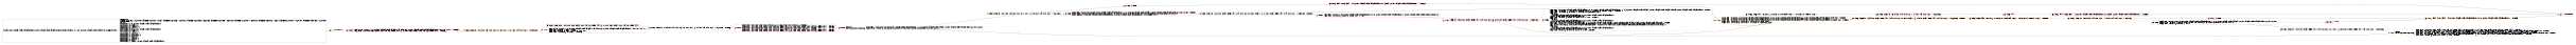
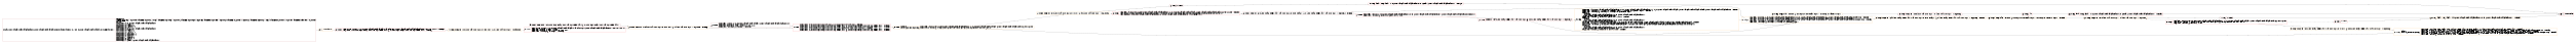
  digraph {
    fontname="DejaVu Sans Mono"
    rankdir=LR
    node [color=darkorange fontname="DejaVu Sans Mono" shape=record]
    edge [arrowhead=onormal fontname="DejaVu Sans Mono"]
    n1 [label="{34\:\ ?|MTH_ENTER_BLOCK\l}"]
    n2 [color=red label="{36\:\ 0x0000|0x0000: INVOKE  (r0 I:int) = (r14 I:androidx.viewpager.widget.ViewPager) type: DIRECT call: androidx.viewpager.widget.ViewPager.getClientWidth():int A[MD:():int (m)] (LINE:2363)\l0x0004: CONST  (r1 I:??[int, float, boolean, short, byte, char, OBJECT, ARRAY]) = (0 ??[int, float, boolean, short, byte, char, OBJECT, ARRAY])  (LINE:2364)\l}"]
    n3 [label="{37\:\ 0x0005|0x0005: IF  (r0 I:??[int, byte, short, char] A[D('width' int)]) \<= (0 ??[int, byte, short, char])  \-\> B:39:0x000f \l}"]
    n4 [color=red label="{38\:\ 0x0007|0x0007: INVOKE  (r2 I:int) = (r14 I:androidx.viewpager.widget.ViewPager) type: VIRTUAL call: androidx.viewpager.widget.ViewPager.getScrollX():int A[MD:():int (s)]\l0x000b: CAST (r2 I:float) = (float) (r2 I:int) \l0x000c: CAST (r3 I:float) = (float) (r0 I:int A[D('width' int)]) \l0x000d: ARITH  (r2 I:float) = (r2 I:float) \/ (r3 I:float) \l}"]
    n5 [label="{40\:\ 0x0010|0x0010: IF  (r0 I:??[int, byte, short, char] A[D('width' int)]) \<= (0 ??[int, byte, short, char])  \-\> B:42:0x0017  (LINE:2365)\l}"]
    n6 [color=brown label="{39\:\ 0x000f|0x000f: CONST  (r2 I:??[int, float, boolean, short, byte, char, OBJECT, ARRAY]) = (0 ??[int, float, boolean, short, byte, char, OBJECT, ARRAY]) \l}"]
+   n7 [color=brown label="{41\:\ 0x0012|0x0012: IGET  (r1 I:int) = (r14 I:androidx.viewpager.widget.ViewPager) androidx.viewpager.widget.ViewPager.mPageMargin int \l0x0014: CAST (r1 I:float) = (float) (r1 I:int) \l0x0015: CAST (r3 I:float) = (float) (r0 I:int A[D('width' int)]) \l0x0016: ARITH  (r1 I:float) = (r1 I:float) \/ (r3 I:float) \l}"]
    n8 [color=red label="{42\:\ 0x0017|0x0017: CONST  (r3 I:??[int, float, short, byte, char]) = (\-1 ??[int, float, short, byte, char])  (LINE:2366)\l0x0018: CONST  (r4 I:??[int, float, boolean, short, byte, char, OBJECT, ARRAY]) = (0 ??[int, float, boolean, short, byte, char, OBJECT, ARRAY])  (LINE:2367)\l0x0019: CONST  (r5 I:??[int, float, boolean, short, byte, char, OBJECT, ARRAY]) = (0 ??[int, float, boolean, short, byte, char, OBJECT, ARRAY])  (LINE:2368)\l0x001a: CONST  (r6 I:??[boolean, int, float, short, byte, char]) = (1 ??[boolean, int, float, short, byte, char])  (LINE:2369)\l0x001b: CONST  (r7 I:??[int, float, boolean, short, byte, char, OBJECT, ARRAY]) = (0 ??[int, float, boolean, short, byte, char, OBJECT, ARRAY])  (LINE:2371)\l0x001c: CONST  (r8 I:??[int, float, boolean, short, byte, char, OBJECT, ARRAY]) = (0 ??[int, float, boolean, short, byte, char, OBJECT, ARRAY])  (LINE:2372)\l}"]
    n9 [label="{43\:\ 0x001d|LOOP_START\lLOOP:0: B:43:0x001d\-\>B:61:0x006a\l|0x001d: IGET  (r9 I:java.util.ArrayList\<androidx.viewpager.widget.ViewPager$ItemInfo\>) = (r14 I:androidx.viewpager.widget.ViewPager) androidx.viewpager.widget.ViewPager.mItems java.util.ArrayList \l0x001f: INVOKE  (r9 I:int) = (r9 I:java.util.ArrayList) type: VIRTUAL call: java.util.ArrayList.size():int A[MD:():int (c)]\l}"]
    n10 [label="{44\:\ 0x0023|0x0023: IF  (r8 I:??[int, byte, short, char] A[D('i' int)]) \>= (r9 I:??[int, byte, short, char])  \-\> B:64:0x0075 \l}"]
    n11 [color=red label="{45\:\ 0x0025|0x0025: IGET  (r9 I:java.util.ArrayList\<androidx.viewpager.widget.ViewPager$ItemInfo\>) = (r14 I:androidx.viewpager.widget.ViewPager) androidx.viewpager.widget.ViewPager.mItems java.util.ArrayList  (LINE:2373)\l0x0027: INVOKE  (r9 I:java.lang.Object) = (r9 I:java.util.ArrayList), (r8 I:int A[D('i' int)]) type: VIRTUAL call: java.util.ArrayList.get(int):java.lang.Object A[MD:(int):E (c)]\l0x002b: CHECK_CAST (r9 I:androidx.viewpager.widget.ViewPager$ItemInfo) = (androidx.viewpager.widget.ViewPager$ItemInfo) (r9 I:??[OBJECT, ARRAY]) \l}"]
    n12 [color=brown label="{64\:\ 0x0075|SYNTHETIC\l}"]
    n13 [color=brown label="{46\:\ 0x002d|0x002d: IF  (r6 I:??[int, boolean, OBJECT, ARRAY, byte, short, char] A[D('first' boolean)]) != (0 ??[int, boolean, OBJECT, ARRAY, byte, short, char])  \-\> B:50:0x004c  (LINE:2375)\l}"]
    n14 [color=red label="{63\:\ 0x0075|RETURN\l|0x0075: RETURN  (r7 I:androidx.viewpager.widget.ViewPager$ItemInfo A[D('lastItem' androidx.viewpager.widget.ViewPager$ItemInfo)])  (LINE:2401)\l}"]
    n15 [color=red label="{47\:\ 0x002f|0x002f: IGET  (r10 I:int) = (r9 I:androidx.viewpager.widget.ViewPager$ItemInfo A[D('ii' androidx.viewpager.widget.ViewPager$ItemInfo)]) androidx.viewpager.widget.ViewPager.ItemInfo.position int \l0x0031: ARITH  (r11 I:int) = (r3 I:int A[D('lastPos' int)]) + (1 int) \l}"]
    n16 [label="{50\:\ 0x004c|0x004c: IGET  (r10 I:float) = (r9 I:androidx.viewpager.widget.ViewPager$ItemInfo A[D('ii' androidx.viewpager.widget.ViewPager$ItemInfo)]) androidx.viewpager.widget.ViewPager.ItemInfo.offset float  (LINE:2383)\l0x004e: MOVE  (r11 I:??[int, float, boolean, short, byte, char, OBJECT, ARRAY]) = (r10 I:??[int, float, boolean, short, byte, char, OBJECT, ARRAY] A[D('offset' float)])  (LINE:2385)\l0x004f: IGET  (r12 I:float) = (r9 I:androidx.viewpager.widget.ViewPager$ItemInfo A[D('ii' androidx.viewpager.widget.ViewPager$ItemInfo)]) androidx.viewpager.widget.ViewPager.ItemInfo.widthFactor float  (LINE:2386)\l0x0051: ARITH  (r12 I:float) = (r12 I:float) + (r10 I:float A[D('offset' float)]) \l0x0052: ARITH  (r12 I:float) = (r12 I:float) + (r1 I:float A[D('marginOffset' float)]) \l}"]
    n17 [color=red label="{48\:\ 0x0033|0x0033: IF  (r10 I:??[int, boolean, OBJECT, ARRAY, byte, short, char]) == (r11 I:??[int, boolean, OBJECT, ARRAY, byte, short, char])  \-\> B:50:0x004c \l}"]
    n18 [label="{51\:\ 0x0053|0x0053: IF  (r6 I:??[int, boolean, OBJECT, ARRAY, byte, short, char] A[D('first' boolean)]) != (0 ??[int, boolean, OBJECT, ARRAY, byte, short, char])  \-\> B:56:0x005b  (LINE:2387)\l}"]
    n19 [label="{49\:\ 0x0035|0x0035: IGET  (r9 I:androidx.viewpager.widget.ViewPager$ItemInfo A[D('ii' androidx.viewpager.widget.ViewPager$ItemInfo)]) = (r14 I:androidx.viewpager.widget.ViewPager) androidx.viewpager.widget.ViewPager.mTempItem androidx.viewpager.widget.ViewPager$ItemInfo  (LINE:2377)\l0x0037: ARITH  (r10 I:float) = (r4 I:float A[D('lastOffset' float)]) + (r5 I:float A[D('lastWidth' float)])  (LINE:2378)\l0x0039: ARITH  (r10 I:float) = (r10 I:float) + (r1 I:float A[D('marginOffset' float)]) \l0x003a: IPUT  \l  (r10 I:float)\l  (r9 I:androidx.viewpager.widget.ViewPager$ItemInfo A[D('ii' androidx.viewpager.widget.ViewPager$ItemInfo)])\l androidx.viewpager.widget.ViewPager.ItemInfo.offset float \l0x003c: ARITH  (r10 I:int) = (r3 I:int A[D('lastPos' int)]) + (1 int)  (LINE:2379)\l0x003e: IPUT  \l  (r10 I:int)\l  (r9 I:androidx.viewpager.widget.ViewPager$ItemInfo A[D('ii' androidx.viewpager.widget.ViewPager$ItemInfo)])\l androidx.viewpager.widget.ViewPager.ItemInfo.position int \l0x0040: IGET  (r10 I:androidx.viewpager.widget.PagerAdapter) = (r14 I:androidx.viewpager.widget.ViewPager) androidx.viewpager.widget.ViewPager.mAdapter androidx.viewpager.widget.PagerAdapter  (LINE:2380)\l0x0042: IGET  (r11 I:int) = (r9 I:androidx.viewpager.widget.ViewPager$ItemInfo A[D('ii' androidx.viewpager.widget.ViewPager$ItemInfo)]) androidx.viewpager.widget.ViewPager.ItemInfo.position int \l0x0044: INVOKE  (r10 I:float) = (r10 I:androidx.viewpager.widget.PagerAdapter), (r11 I:int) type: VIRTUAL call: androidx.viewpager.widget.PagerAdapter.getPageWidth(int):float A[MD:(int):float (m)]\l0x0048: IPUT  \l  (r10 I:float)\l  (r9 I:androidx.viewpager.widget.ViewPager$ItemInfo A[D('ii' androidx.viewpager.widget.ViewPager$ItemInfo)])\l androidx.viewpager.widget.ViewPager.ItemInfo.widthFactor float \l0x004a: ARITH  (r8 I:int) = (r8 I:int A[D('i' int)]) + (\-1 int)  (LINE:2381)\l}"]
    n20 [label="{56\:\ 0x005b|0x005b: CMP_G  (r13 I:int) = (r2 I:float A[D('scrollOffset' float)]), (r12 I:float A[D('rightBound' float)])  (LINE:2388)\l}"]
    n21 [label="{52\:\ 0x0055|0x0055: CMP_L  (r13 I:int) = (r2 I:float A[D('scrollOffset' float)]), (r11 I:float A[D('leftBound' float)]) \l}"]
    n22 [color=red label="{53\:\ 0x0057|0x0057: IF  (r13 I:??[int, byte, short, char]) \< (0 ??[int, byte, short, char])  \-\> B:66:0x005a \l}"]
    n23 [label="{57\:\ 0x005d|0x005d: IF  (r13 I:??[int, byte, short, char]) \< (0 ??[int, byte, short, char])  \-\> B:67:0x0074 \l}"]
    n24 [color=red label="{66\:\ 0x005a|IPUT\l}"]
    n25 [color=red label="{55\:\ 0x005a|RETURN\l|0x005a: RETURN  (r7 I:androidx.viewpager.widget.ViewPager$ItemInfo A[D('lastItem' androidx.viewpager.widget.ViewPager$ItemInfo)])  (LINE:2392)\l}"]
    n26 [color=red label="{35\:\ ?|MTH_EXIT_DIRECT\l}"]
    n27 [color=red label="{58\:\ 0x005f|0x005f: IGET  (r13 I:java.util.ArrayList\<androidx.viewpager.widget.ViewPager$ItemInfo\>) = (r14 I:androidx.viewpager.widget.ViewPager) androidx.viewpager.widget.ViewPager.mItems java.util.ArrayList \l0x0061: INVOKE  (r13 I:int) = (r13 I:java.util.ArrayList) type: VIRTUAL call: java.util.ArrayList.size():int A[MD:():int (c)]\l0x0065: ARITH  (r13 I:int) = (r13 I:int) + (\-1 int) \l}"]
    n28 [color=brown label="{67\:\ 0x0074|SYNTHETIC\l}"]
    n29 [label="{59\:\ 0x0067|0x0067: IF  (r8 I:??[int, boolean, OBJECT, ARRAY, byte, short, char] A[D('i' int)]) != (r13 I:??[int, boolean, OBJECT, ARRAY, byte, short, char])  \-\> B:61:0x006a \l}"]
    n30 [color=red label="{65\:\ 0x0074|SYNTHETIC\l}"]
    n31 [label="{62\:\ 0x0074|RETURN\l|0x0074: RETURN  (r9 I:androidx.viewpager.widget.ViewPager$ItemInfo A[D('ii' androidx.viewpager.widget.ViewPager$ItemInfo)])  (LINE:2389)\l}"]
    n32 [label="{61\:\ 0x006a|LOOP_END\lLOOP:0: B:43:0x001d\-\>B:61:0x006a\l|0x006a: CONST  (r6 I:??[int, float, boolean, short, byte, char, OBJECT, ARRAY] A[D('first' boolean)]) = (0 ??[int, float, boolean, short, byte, char, OBJECT, ARRAY])  (LINE:2394)\l0x006b: IGET  (r3 I:int A[D('lastPos' int)]) = (r9 I:androidx.viewpager.widget.ViewPager$ItemInfo A[D('ii' androidx.viewpager.widget.ViewPager$ItemInfo)]) androidx.viewpager.widget.ViewPager.ItemInfo.position int  (LINE:2395)\l0x006d: MOVE  (r4 I:??[int, float, boolean, short, byte, char, OBJECT, ARRAY] A[D('lastOffset' float)]) = (r10 I:??[int, float, boolean, short, byte, char, OBJECT, ARRAY] A[D('offset' float)])  (LINE:2396)\l0x006e: IGET  (r5 I:float A[D('lastWidth' float)]) = (r9 I:androidx.viewpager.widget.ViewPager$ItemInfo A[D('ii' androidx.viewpager.widget.ViewPager$ItemInfo)]) androidx.viewpager.widget.ViewPager.ItemInfo.widthFactor float  (LINE:2397)\l0x0070: MOVE  (r7 I:??[OBJECT, ARRAY] A[D('lastItem' androidx.viewpager.widget.ViewPager$ItemInfo)]) = (r9 I:??[OBJECT, ARRAY] A[D('ii' androidx.viewpager.widget.ViewPager$ItemInfo)])  (LINE:2398)\l0x0071: ARITH  (r8 I:int) = (r8 I:int A[D('i' int)]) + (1 int)  (LINE:2372)\l}"]
    n33 [color=brown label="{private androidx.viewpager.widget.ViewPager$ItemInfo androidx.viewpager.widget.ViewPager.infoForCurrentScrollPosition((r14 'this' I:androidx.viewpager.widget.ViewPager A[IMMUTABLE_TYPE, THIS]))  | USE_LINES_HINTS\lBACK_EDGE: B:61:0x006a \-\> B:43:0x001d, CROSS_EDGE: B:62:0x0074 \-\> B:35:?, CROSS_EDGE: B:57:0x005d \-\> B:62:0x0074, CROSS_EDGE: B:51:0x0053 \-\> B:56:0x005b, CROSS_EDGE: B:48:0x0033 \-\> B:50:0x004c, CROSS_EDGE: B:46:0x002d \-\> B:50:0x004c, CROSS_EDGE: B:63:0x0075 \-\> B:35:?, CROSS_EDGE: B:40:0x0010 \-\> B:42:0x0017, CROSS_EDGE: B:39:0x000f \-\> B:40:0x0010\lINLINE_NOT_NEEDED\lDebug Info:\l  0x002d\-0x0071: r9 'ii' Landroidx\/viewpager\/widget\/ViewPager$ItemInfo;\l  0x004e\-0x0071: r10 'offset' F\l  0x004f\-0x0071: r11 'leftBound' F\l  0x0053\-0x0071: r12 'rightBound' F\l  0x001d\-0x0075: r8 'i' I\l  0x0074\-0x0075: r9 'ii' Landroidx\/viewpager\/widget\/ViewPager$ItemInfo;\l  0x0074\-0x0075: r10 'offset' F\l  0x0074\-0x0075: r11 'leftBound' F\l  0x0074\-0x0075: r12 'rightBound' F\l  0x0004\-0x0075: r0 'width' I\l  0x0017\-0x0075: r1 'marginOffset' F\l  0x0010\-0x0075: r2 'scrollOffset' F\l  0x0018\-0x0075: r3 'lastPos' I\l  0x0019\-0x0075: r4 'lastOffset' F\l  0x001a\-0x0075: r5 'lastWidth' F\l  0x001b\-0x0075: r6 'first' Z\l  0x001c\-0x0075: r7 'lastItem' Landroidx\/viewpager\/widget\/ViewPager$ItemInfo;\l}"]
    n1 -> n2 [arrowhead=tee]
    n2 -> n3
    n3 -> n4 [arrowhead=tee style=dashed]
    n4 -> n5
+   n5 -> n7 [arrowhead=normal style=dashed]
    n5 -> n8
    n6 -> n5 [arrowhead=tee]
+   n7 -> n8
    n8 -> n9
    n9 -> n10 [arrowhead=tee]
    n10 -> n11 [arrowhead=normal style=dashed]
    n10 -> n12
    n11 -> n13 [arrowhead=normal]
    n12 -> n14
    n13 -> n15 [style=dashed]
    n13 -> n16 [arrowhead=normal]
    n14 -> n26 [arrowhead=normal]
    n15 -> n17 [arrowhead=normal]
    n16 -> n18
    n17 -> n16 [arrowhead=tee]
    n17 -> n19 [style=dashed]
    n18 -> n20 [arrowhead=tee]
    n19 -> n16 [arrowhead=tee]
    n20 -> n23 [arrowhead=tee]
    n21 -> n18 [arrowhead=tee style=dashed]
    n21 -> n22 [arrowhead=normal]
    n22 -> n20 [arrowhead=tee style=dashed]
    n22 -> n24 [arrowhead=tee]
    n23 -> n27 [arrowhead=normal style=dashed]
    n23 -> n28
    n24 -> n25 [arrowhead=normal]
    n25 -> n26
    n27 -> n29
    n27 -> n30 [style=dashed]
    n28 -> n31 [arrowhead=tee]
    n29 -> n32
    n30 -> n31 [arrowhead=normal]
    n31 -> n26
    n32 -> n9 [arrowhead=normal]
    n33 -> n1 [arrowhead=tee]
  }
